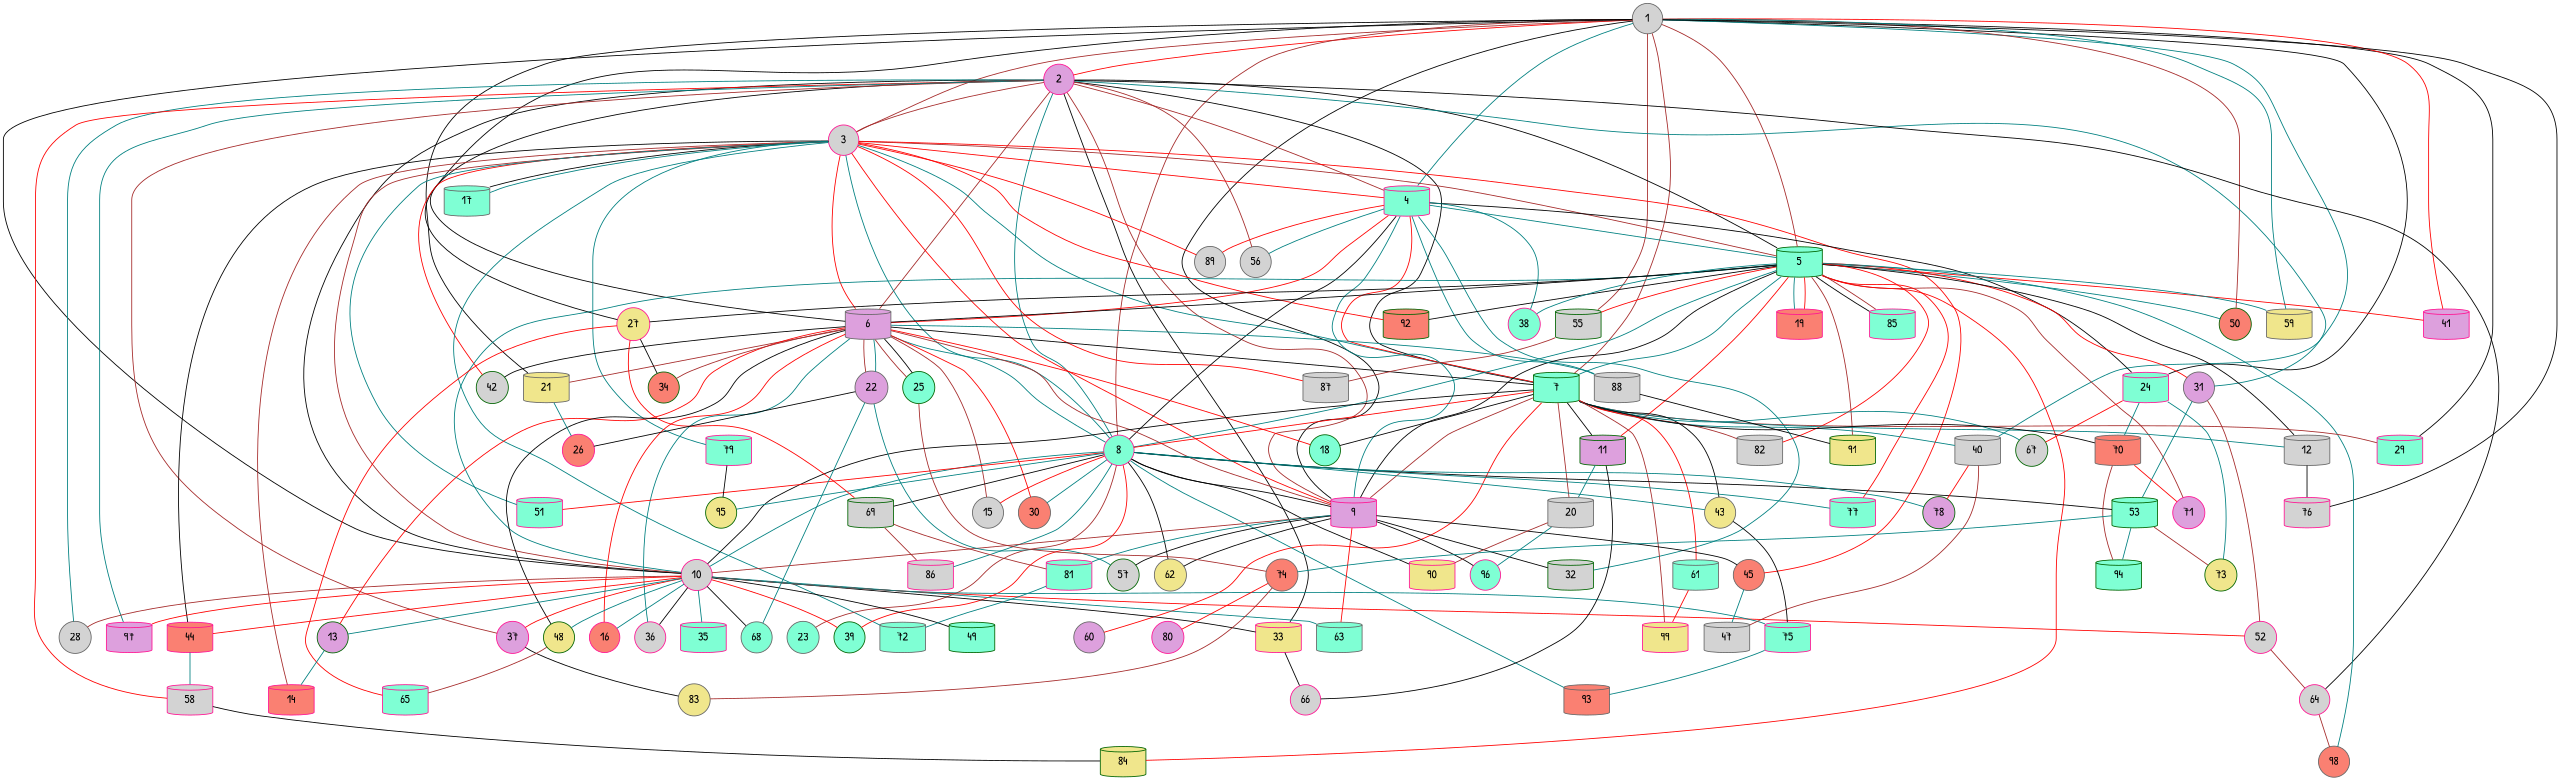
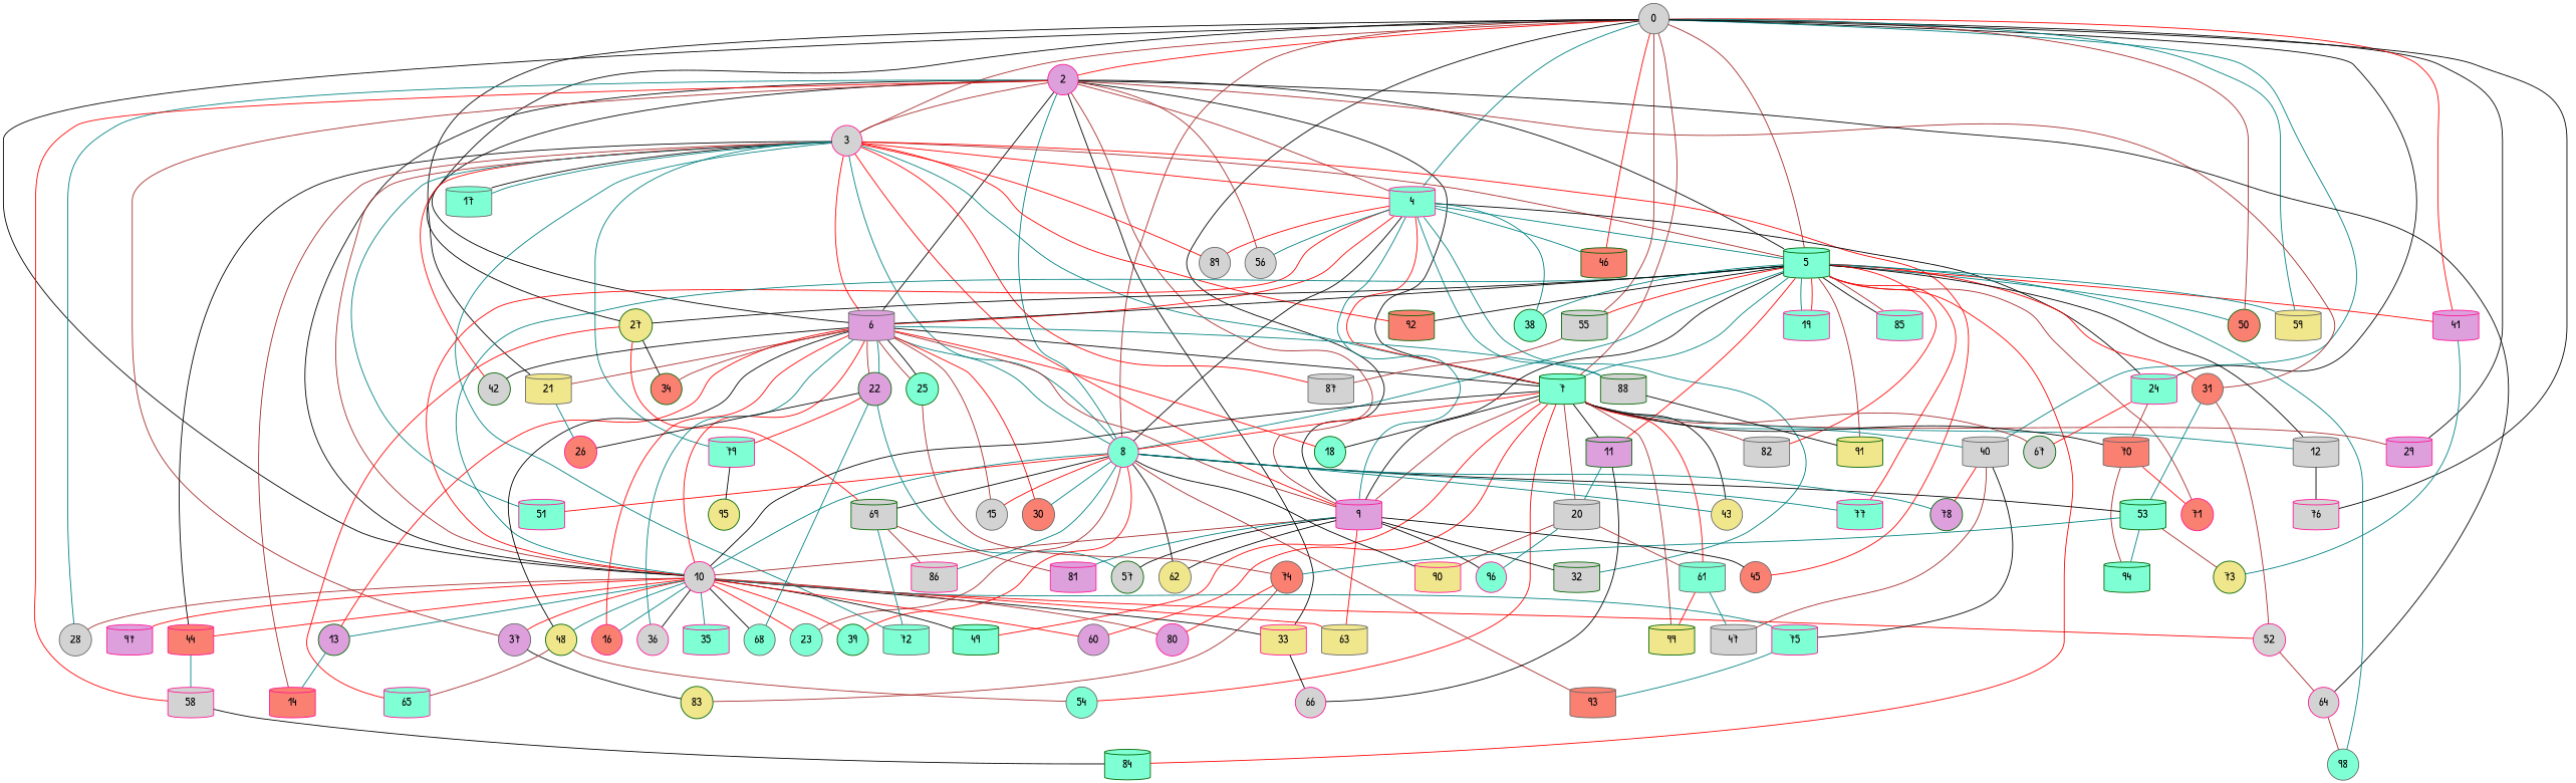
  graph {
    fontname="Patrick Hand"
    node [color=deeppink fillcolor=lightgrey fontname="Patrick Hand" shape=cylinder style=filled]
    edge [color=teal fontname="Patrick Hand"]
-   1 [color=gray40 shape=circle]
+   1 [color=gray40 shape=circle label=0]
    2 [fillcolor=plum shape=circle]
    3 [shape=circle]
    4 [fillcolor=aquamarine]
    5 [color=darkgreen fillcolor=aquamarine]
    6 [color=gray40 fillcolor=plum]
    7 [color=darkgreen fillcolor=aquamarine]
    8 [fillcolor=aquamarine shape=circle]
    9 [fillcolor=plum]
    10 [shape=circle]
    21 [color=gray40 fillcolor=khaki]
    24 [fillcolor=aquamarine]
-   29 [fillcolor=aquamarine]
+   29 [fillcolor=plum]
    40 [color=gray40]
    41 [fillcolor=plum]
+   46 [color=darkgreen fillcolor=salmon]
    50 [color=darkgreen fillcolor=salmon shape=circle]
    55 [color=darkgreen]
    59 [color=gray40 fillcolor=khaki]
    76
-   27 [fillcolor=khaki shape=circle]
+   27 [color=darkgreen fillcolor=khaki shape=circle]
    28 [color=gray40 shape=circle]
-   31 [color=gray40 fillcolor=plum shape=circle]
+   31 [color=gray40 fillcolor=salmon shape=circle]
    33 [fillcolor=khaki]
-   37 [fillcolor=plum shape=circle]
+   37 [color=gray40 fillcolor=plum shape=circle]
    56 [color=gray40 shape=circle]
    58
    64 [shape=circle]
    97 [fillcolor=plum]
    14 [fillcolor=salmon]
    17 [color=gray40 fillcolor=aquamarine]
    42 [color=darkgreen shape=circle]
    44 [fillcolor=salmon]
    45 [color=gray40 fillcolor=salmon shape=circle]
    51 [fillcolor=aquamarine]
    72 [color=gray40 fillcolor=aquamarine]
    79 [fillcolor=aquamarine]
    87 [color=gray40]
    89 [color=gray40 shape=circle]
    92 [color=darkgreen fillcolor=salmon]
    32 [color=darkgreen]
-   38 [fillcolor=aquamarine shape=circle]
-   88 [color=gray40]
+   38 [color=darkgreen fillcolor=aquamarine shape=circle]
+   88 [color=darkgreen]
    11 [color=darkgreen fillcolor=plum]
    12 [color=gray40]
-   19 [fillcolor=salmon]
-   71 [fillcolor=plum shape=circle]
+   19 [fillcolor=aquamarine]
+   71 [fillcolor=salmon shape=circle]
    77 [fillcolor=aquamarine]
    82 [color=gray40]
-   84 [color=darkgreen fillcolor=khaki]
+   84 [color=darkgreen fillcolor=aquamarine]
    85 [fillcolor=aquamarine]
    91 [color=darkgreen fillcolor=khaki]
-   98 [color=gray40 fillcolor=salmon shape=circle]
+   98 [color=gray40 fillcolor=aquamarine shape=circle]
    13 [color=darkgreen fillcolor=plum shape=circle]
    15 [color=gray40 shape=circle]
    16 [fillcolor=salmon shape=circle]
    18 [color=darkgreen fillcolor=aquamarine shape=circle]
-   22 [color=gray40 fillcolor=plum shape=circle]
+   22 [color=darkgreen fillcolor=plum shape=circle]
    25 [color=darkgreen fillcolor=aquamarine shape=circle]
    30 [color=gray40 fillcolor=salmon shape=circle]
    34 [color=darkgreen fillcolor=salmon shape=circle]
    36 [shape=circle]
    48 [color=darkgreen fillcolor=khaki shape=circle]
    20 [color=gray40]
    43 [color=gray40 fillcolor=khaki shape=circle]
    49 [color=darkgreen fillcolor=aquamarine]
+   54 [color=gray40 fillcolor=aquamarine shape=circle]
    60 [color=gray40 fillcolor=plum shape=circle]
    61 [color=gray40 fillcolor=aquamarine]
    67 [color=darkgreen shape=circle]
    70 [color=gray40 fillcolor=salmon]
-   99 [fillcolor=khaki]
+   99 [color=darkgreen fillcolor=khaki]
    23 [color=gray40 fillcolor=aquamarine shape=circle]
    39 [color=darkgreen fillcolor=aquamarine shape=circle]
    53 [color=darkgreen fillcolor=aquamarine]
    62 [color=gray40 fillcolor=khaki shape=circle]
    69 [color=darkgreen]
    78 [color=darkgreen fillcolor=plum shape=circle]
    86
    90 [fillcolor=khaki]
    93 [color=gray40 fillcolor=salmon]
    95 [color=darkgreen fillcolor=khaki shape=circle]
    57 [color=darkgreen shape=circle]
-   63 [color=gray40 fillcolor=aquamarine]
-   81 [fillcolor=aquamarine]
+   63 [color=gray40 fillcolor=khaki]
+   81 [fillcolor=plum]
    96 [fillcolor=aquamarine shape=circle]
    35 [fillcolor=aquamarine]
    52 [shape=circle]
    68 [color=gray40 fillcolor=aquamarine shape=circle]
    75 [fillcolor=aquamarine]
    80 [fillcolor=plum shape=circle]
    26 [fillcolor=salmon shape=circle]
    73 [color=darkgreen fillcolor=khaki shape=circle]
    47 [color=gray40]
    65 [fillcolor=aquamarine]
    66 [shape=circle]
-   83 [color=gray40 fillcolor=khaki shape=circle]
+   83 [color=darkgreen fillcolor=khaki shape=circle]
    74 [color=gray40 fillcolor=salmon shape=circle]
    94 [color=darkgreen fillcolor=aquamarine]
    1 -- 2 [color=red]
    1 -- 3 [color=brown]
    1 -- 4
    1 -- 5 [color=brown]
    1 -- 6 [color=black]
    1 -- 7 [color=brown]
    1 -- 8 [color=brown]
    1 -- 9 [color=black]
    1 -- 10 [color=black]
    1 -- 21 [color=black]
    1 -- 24 [color=black]
    1 -- 29 [color=black]
    1 -- 40
    1 -- 41 [color=red]
+   1 -- 46 [color=red]
    1 -- 50 [color=brown]
    1 -- 55 [color=brown]
    1 -- 59
    1 -- 76 [color=black]
    2 -- 3 [color=brown]
    2 -- 4 [color=brown]
    2 -- 5 [color=black]
-   2 -- 6 [color=brown]
+   2 -- 6 [color=black]
    2 -- 7 [color=black]
    2 -- 8
    2 -- 9 [color=brown]
    2 -- 10 [color=black]
    2 -- 27 [color=black]
    2 -- 28
-   2 -- 31
+   2 -- 31 [color=brown]
    2 -- 33 [color=black]
    2 -- 37 [color=brown]
    2 -- 56 [color=brown]
    2 -- 58 [color=red]
    2 -- 64 [color=black]
-   2 -- 97
    3 -- 4 [color=red]
    3 -- 5 [color=brown]
    3 -- 6 [color=red]
    3 -- 7
    3 -- 8
    3 -- 9 [color=red]
    3 -- 10 [color=brown]
    3 -- 14 [color=brown]
    3 -- 17 [color=black]
    3 -- 17
    3 -- 42 [color=red]
    3 -- 44 [color=black]
    3 -- 45 [color=red]
    3 -- 51
    3 -- 72
    3 -- 79
    3 -- 87 [color=red]
    3 -- 89 [color=red]
    3 -- 92 [color=red]
    4 -- 5
    4 -- 6 [color=red]
    4 -- 7 [color=red]
    4 -- 8 [color=black]
    4 -- 9
+   4 -- 10 [color=red]
    4 -- 24 [color=black]
+   4 -- 46
    4 -- 56
    4 -- 89 [color=red]
    4 -- 32
    4 -- 38
    4 -- 88
    5 -- 6 [color=black]
    5 -- 7
    5 -- 8
    5 -- 9 [color=black]
    5 -- 10
    5 -- 41 [color=red]
    5 -- 50
    5 -- 55 [color=red]
    5 -- 59
    5 -- 27 [color=black]
    5 -- 31 [color=red]
    5 -- 92 [color=black]
    5 -- 38
    5 -- 11 [color=red]
    5 -- 12 [color=black]
    5 -- 19
    5 -- 19 [color=red]
    5 -- 71 [color=brown]
    5 -- 77 [color=red]
    5 -- 82 [color=red]
    5 -- 84 [color=red]
    5 -- 85 [color=black]
    5 -- 85 [color=brown]
    5 -- 91 [color=brown]
    5 -- 98
    6 -- 7 [color=black]
    6 -- 8
    6 -- 9 [color=brown]
+   6 -- 10 [color=red]
    6 -- 21 [color=brown]
    6 -- 42 [color=black]
    6 -- 88
    6 -- 13 [color=red]
    6 -- 15 [color=brown]
    6 -- 16 [color=red]
    6 -- 18 [color=red]
    6 -- 22 [color=brown]
    6 -- 22
    6 -- 25 [color=brown]
    6 -- 25 [color=black]
    6 -- 30 [color=red]
    6 -- 34 [color=brown]
    6 -- 36
    6 -- 48 [color=black]
    7 -- 8 [color=red]
    7 -- 9 [color=brown]
    7 -- 10 [color=black]
    7 -- 29 [color=brown]
    7 -- 40
    7 -- 11 [color=black]
    7 -- 12
    7 -- 82 [color=brown]
    7 -- 18 [color=black]
    7 -- 20 [color=brown]
    7 -- 43 [color=black]
+   7 -- 49 [color=red]
+   7 -- 54 [color=red]
    7 -- 60 [color=red]
    7 -- 61 [color=red]
-   7 -- 67
+   7 -- 67 [color=brown]
    7 -- 70 [color=black]
    7 -- 99 [color=brown]
-   8 -- 9 [color=black]
    8 -- 10
    8 -- 51 [color=red]
    8 -- 77
    8 -- 15 [color=red]
    8 -- 30
    8 -- 43
    8 -- 23 [color=brown]
    8 -- 39 [color=red]
    8 -- 53 [color=black]
    8 -- 62 [color=black]
    8 -- 69 [color=black]
    8 -- 78
    8 -- 86
    8 -- 90 [color=black]
-   8 -- 93
-   8 -- 95
+   8 -- 93 [color=brown]
    9 -- 10 [color=brown]
    9 -- 45 [color=black]
    9 -- 32 [color=black]
    9 -- 62 [color=black]
    9 -- 57 [color=black]
    9 -- 63 [color=red]
    9 -- 81
    9 -- 96 [color=black]
    10 -- 28 [color=brown]
    10 -- 33 [color=black]
    10 -- 37 [color=red]
    10 -- 97 [color=red]
    10 -- 44 [color=red]
    10 -- 13
    10 -- 16
    10 -- 36 [color=black]
    10 -- 48
    10 -- 49 [color=black]
+   10 -- 60 [color=red]
+   10 -- 23 [color=red]
    10 -- 39 [color=red]
-   10 -- 63
+   10 -- 63 [color=red]
    10 -- 35
    10 -- 52 [color=red]
    10 -- 68 [color=black]
    10 -- 75
+   10 -- 80 [color=brown]
    21 -- 26
    24 -- 67 [color=red]
-   24 -- 70
-   24 -- 73
+   24 -- 70 [color=brown]
+   41 -- 73
    40 -- 78 [color=red]
-   43 -- 75 [color=black]
+   40 -- 75 [color=black]
    40 -- 47 [color=brown]
    55 -- 87 [color=brown]
    27 -- 34 [color=black]
    27 -- 69 [color=red]
    27 -- 65 [color=red]
    31 -- 53
    31 -- 52 [color=brown]
    33 -- 66 [color=black]
    37 -- 83 [color=black]
    58 -- 84 [color=black]
    64 -- 98 [color=brown]
    44 -- 58
-   45 -- 47
+   61 -- 47
    79 -- 95 [color=black]
    88 -- 91 [color=black]
    11 -- 20
    11 -- 66 [color=black]
    12 -- 76 [color=black]
    13 -- 14
+   22 -- 79 [color=red]
    22 -- 57
    22 -- 68
    22 -- 26 [color=black]
    25 -- 74 [color=brown]
+   48 -- 54 [color=brown]
    48 -- 65 [color=brown]
+   20 -- 61 [color=brown]
    20 -- 90 [color=brown]
    20 -- 96
    61 -- 99 [color=red]
    70 -- 71 [color=red]
    70 -- 94 [color=brown]
    53 -- 73 [color=brown]
    53 -- 74
    53 -- 94
-   81 -- 72
+   69 -- 72
    69 -- 86 [color=brown]
    69 -- 81 [color=brown]
    52 -- 64 [color=brown]
    75 -- 93
    74 -- 80 [color=red]
    74 -- 83 [color=brown]
  }
